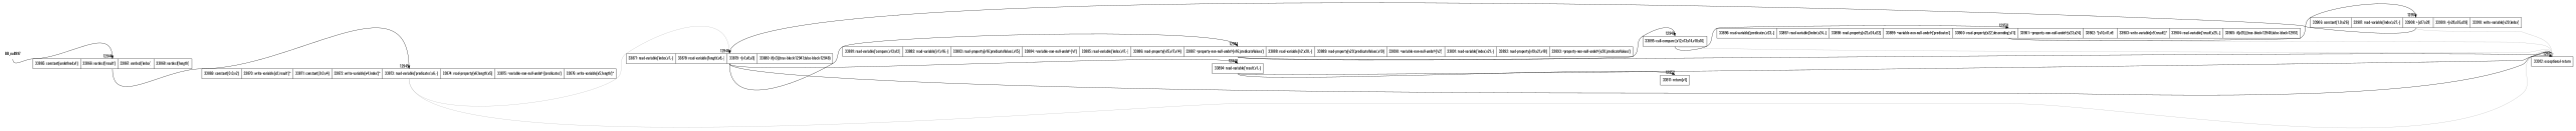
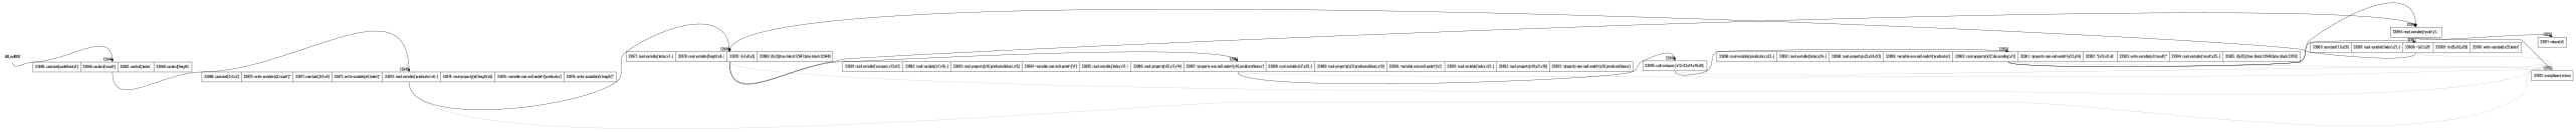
  digraph {
    fontname=Oswald
    rankdir=LR
    node [fontname=Oswald shape=record]
    edge [fontname=Oswald headport=n tailport=s]
    n1 [label=BB_null997 shape=none]
    n2 [label="{33865: constant[undefined,v1]|33866: vardecl['result']|33867: vardecl['index']|33868: vardecl['length']}"]
    n3 [label="{33869: constant[0.0,v2]|33870: write-variable[v2,'result']*|33871: constant[0.0,v4]|33872: write-variable[v4,'index']*|33873: read-variable['predicates',v6,-]|33874: read-property[v6,'length',v5]|33875: \<variable-non-null-undef\>['predicates']|33876: write-variable[v5,'length']*}"]
    n4 [label="{33877: read-variable['index',v7,-]|33878: read-variable['length',v8,-]|33879: \<[v7,v8,v3]|33880: if[v3](true-block:12947,false-block:12948)}"]
    n5 [label="{33912: exceptional-return}"]
    n6 [label="{33881: read-variable['compare',v13,v12]|33882: read-variable['v1',v16,-]|33883: read-property[v16,'predicateValues',v15]|33884: \<variable-non-null-undef\>['v1']|33885: read-variable['index',v17,-]|33886: read-property[v15,v17,v14]|33887: \<property-non-null-undef\>[v16,'predicateValues']|33888: read-variable['v2',v20,-]|33889: read-property[v20,'predicateValues',v19]|33890: \<variable-non-null-undef\>['v2']|33891: read-variable['index',v21,-]|33892: read-property[v19,v21,v18]|33893: \<property-non-null-undef\>[v20,'predicateValues']}"]
    n7 [label="{33894: read-variable['result',v1,-]}"]
    n8 [label="{33895: call-compare [v12,v13,v14,v18,v10]}"]
    n9 [label="{33911: return[v1]}"]
    n10 [label="{33896: read-variable['predicates',v23,-]|33897: read-variable['index',v24,-]|33898: read-property[v23,v24,v22]|33899: \<variable-non-null-undef\>['predicates']|33900: read-property[v22,'descending',v11]|33901: \<property-non-null-undef\>[v23,v24]|33902: *[v10,v11,v9]|33903: write-variable[v9,'result']*|33904: read-variable['result',v25,-]|33905: if[v25](true-block:12948,false-block:12951)}"]
    n11 [label="{33906: constant[1.0,v26]|33907: read-variable['index',v27,-]|33908: +[v27,v28]|33909: +[v28,v26,v29]|33910: write-variable[v29,'index']}"]
    n1 -> n2 [headlabel="    12944"]
    n2 -> n3 [headlabel="      12945"]
-   n3 -> n4 [headlabel="      12946" color=gray]
+   n3 -> n4 [headlabel="      12946"]
    n3 -> n5 [color=gray headlabel="      12953"]
-   n4 -> n5 [color=black]
+   n4 -> n5 [color=gray]
    n4 -> n6 [headlabel="      12947"]
    n4 -> n7 [headlabel="      12948"]
-   n6 -> n5 [color=black]
+   n6 -> n5 [color=gray]
    n6 -> n8 [headlabel="      12949"]
    n7 -> n5 [color=black]
    n7 -> n9 [headlabel="      12952"]
    n8 -> n5 [color=gray]
    n8 -> n10 [headlabel="      12950"]
    n10 -> n5 [color=gray]
+   n10 -> n7
    n10 -> n11 [headlabel="      12951"]
    n11 -> n4
    n11 -> n5 [color=gray]
  }
